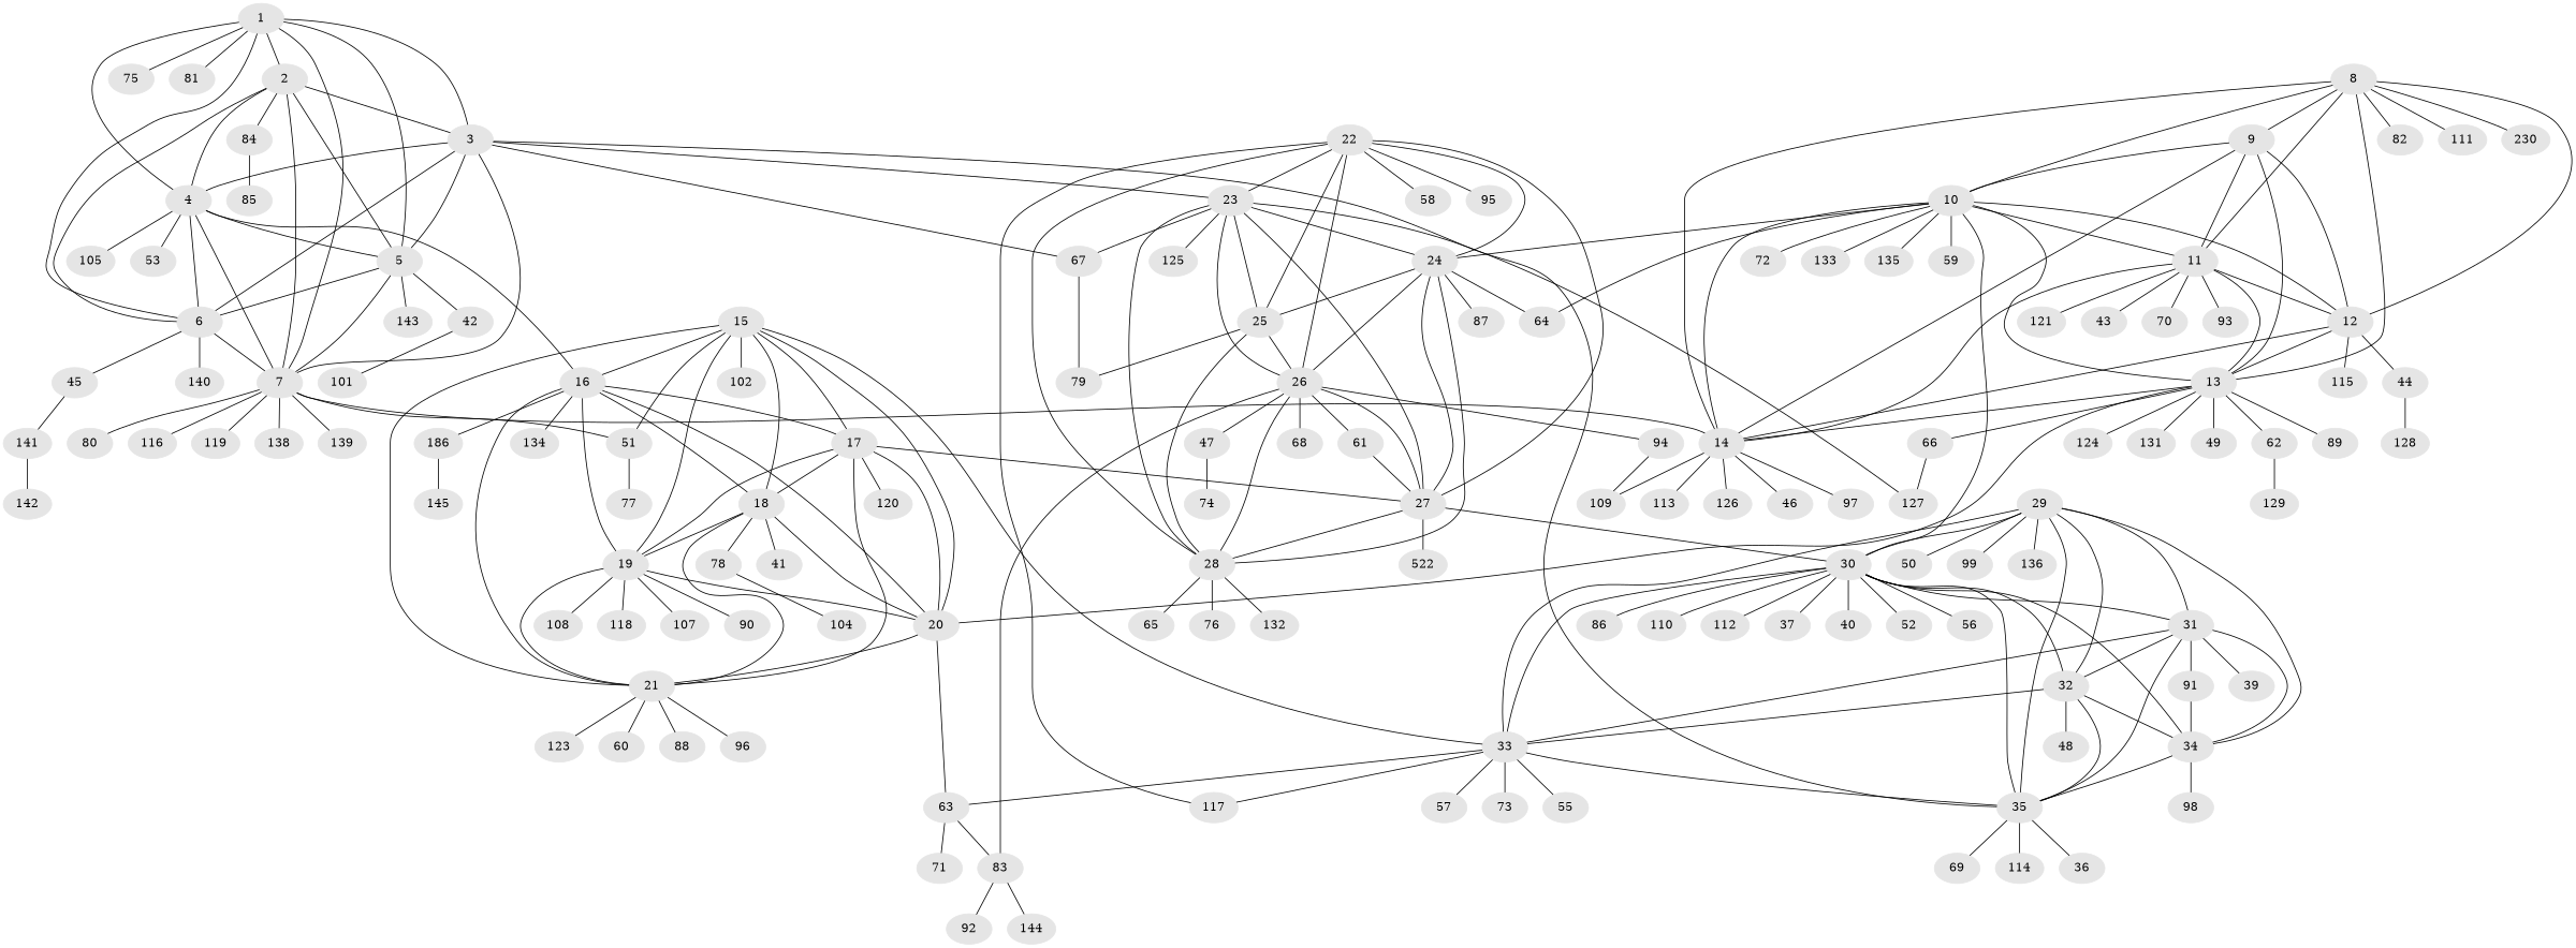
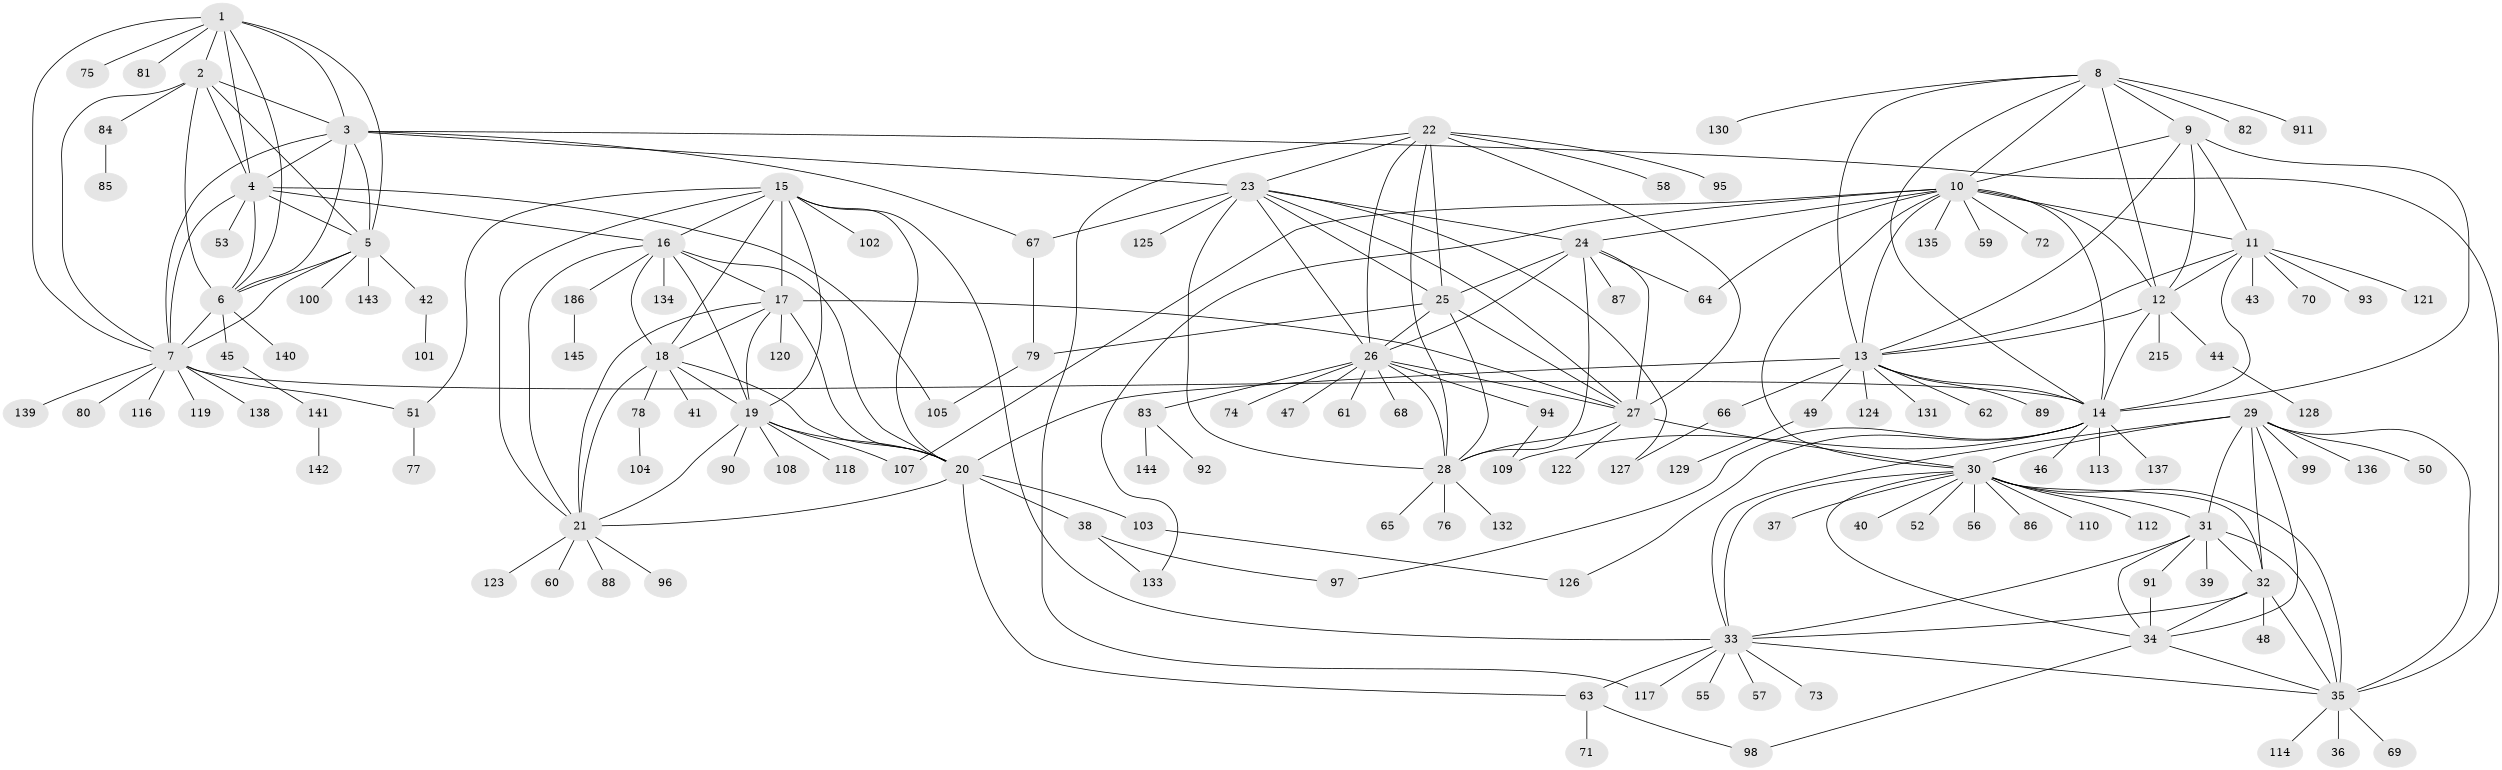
  graph {
    node [color=gray90 style=filled]
    1
    2
    3
    4
    5
    6
    7
    75
    81
    84
    23
    35
    67
    16
    53
    105
    42
+   100
    143
    45
    140
    14
    51
    80
    116
    119
    138
    139
    85
    24
    27
    25
    26
    28
    125
    127
    36
    69
    114
    79
    20
    17
    18
    19
    21
    n46 [label=186]
    134
    101
    141
    46
    97
    109
    113
    126
+   137
    77
    8
    9
    10
    11
    12
    13
    82
-   111
-   130 [label=230]
+   111 [label=911]
+   130
    30
    59
    64
    72
    107
    133
    135
    43
    70
    93
    121
    44
-   115
+   115 [label=215]
    49
    62
    66
    89
    124
    131
    87
    33
    31
    32
    34
    37
    40
    52
    56
    86
    110
    112
    128
+   38
    63
+   103
    129
    15
    102
    120
    41
    78
    90
    108
    118
    60
    88
    96
    123
    117
    55
    57
    73
    145
-   122 [label=522]
+   122
    104
    83
    71
    22
    58
    95
    47
    61
    68
    74
    94
    65
    76
    132
    92
    144
    29
    50
    99
    136
    39
    91
    48
    98
    142
    1 -- 2
    1 -- 3
    1 -- 4
    1 -- 5
    1 -- 6
    1 -- 7
    1 -- 75
    1 -- 81
    2 -- 3
    2 -- 4
    2 -- 5
    2 -- 6
    2 -- 7
    2 -- 84
    3 -- 4
    3 -- 5
    3 -- 6
    3 -- 7
    3 -- 23
    3 -- 35
    3 -- 67
    4 -- 5
    4 -- 6
    4 -- 7
    4 -- 16
    4 -- 53
    4 -- 105
    5 -- 6
    5 -- 7
    5 -- 42
+   5 -- 100
    5 -- 143
    6 -- 7
    6 -- 45
    6 -- 140
    7 -- 14
    7 -- 51
    7 -- 80
    7 -- 116
    7 -- 119
    7 -- 138
    7 -- 139
    84 -- 85
    23 -- 67
    23 -- 24
    23 -- 27
    23 -- 25
    23 -- 26
    23 -- 28
    23 -- 125
    23 -- 127
    35 -- 36
    35 -- 69
    35 -- 114
    67 -- 79
    16 -- 20
    16 -- 17
    16 -- 18
    16 -- 19
    16 -- 21
    16 -- n46
    16 -- 134
    42 -- 101
    45 -- 141
    14 -- 46
    14 -- 97
    14 -- 109
    14 -- 113
    14 -- 126
+   14 -- 137
    51 -- 77
    24 -- 27
    24 -- 25
    24 -- 26
    24 -- 28
    24 -- 64
    24 -- 87
    27 -- 28
    27 -- 30
    27 -- 122
-   61 -- 27
+   25 -- 27
    25 -- 26
    25 -- 28
    25 -- 79
    26 -- 27
    26 -- 28
    26 -- 83
    26 -- 47
    26 -- 61
    26 -- 68
-   47 -- 74
+   26 -- 74
    26 -- 94
    28 -- 65
    28 -- 76
    28 -- 132
+   79 -- 105
    20 -- 21
+   20 -- 38
    20 -- 63
+   20 -- 103
    17 -- 27
    17 -- 20
    17 -- 18
    17 -- 19
    17 -- 21
    17 -- 120
    18 -- 20
    18 -- 19
    18 -- 21
    18 -- 41
    18 -- 78
    19 -- 20
    19 -- 21
    19 -- 107
    19 -- 90
    19 -- 108
    19 -- 118
    21 -- 60
    21 -- 88
    21 -- 96
    21 -- 123
    n46 -- 145
    141 -- 142
    8 -- 14
    8 -- 9
    8 -- 10
-   8 -- 11
    8 -- 12
    8 -- 13
    8 -- 82
    8 -- 111
    8 -- 130
    9 -- 14
    9 -- 10
    9 -- 11
    9 -- 12
    9 -- 13
    10 -- 14
    10 -- 24
    10 -- 11
    10 -- 12
    10 -- 13
    10 -- 30
    10 -- 59
    10 -- 64
    10 -- 72
+   10 -- 107
    10 -- 133
    10 -- 135
    11 -- 14
    11 -- 12
    11 -- 13
    11 -- 43
    11 -- 70
    11 -- 93
    11 -- 121
    12 -- 14
    12 -- 13
    12 -- 44
    12 -- 115
    13 -- 14
    13 -- 20
    13 -- 49
    13 -- 62
    13 -- 66
    13 -- 89
    13 -- 124
    13 -- 131
    30 -- 35
    30 -- 33
    30 -- 31
    30 -- 32
    30 -- 34
    30 -- 37
    30 -- 40
    30 -- 52
    30 -- 56
    30 -- 86
    30 -- 110
    30 -- 112
    44 -- 128
-   62 -- 129
+   49 -- 129
    66 -- 127
    33 -- 35
    33 -- 63
    33 -- 117
    33 -- 55
    33 -- 57
    33 -- 73
    31 -- 35
    31 -- 33
    31 -- 32
    31 -- 34
    31 -- 39
    31 -- 91
    32 -- 35
    32 -- 33
    32 -- 34
    32 -- 48
    34 -- 35
    34 -- 98
-   63 -- 83
+   38 -- 97
+   38 -- 133
+   63 -- 98
    63 -- 71
+   103 -- 126
    15 -- 16
    15 -- 51
    15 -- 20
    15 -- 17
    15 -- 18
    15 -- 19
    15 -- 21
    15 -- 33
    15 -- 102
    78 -- 104
    83 -- 92
    83 -- 144
    22 -- 23
-   22 -- 24
    22 -- 27
    22 -- 25
    22 -- 26
    22 -- 28
    22 -- 117
    22 -- 58
    22 -- 95
    94 -- 109
    29 -- 35
    29 -- 30
    29 -- 33
    29 -- 31
    29 -- 32
    29 -- 34
    29 -- 50
    29 -- 99
    29 -- 136
    91 -- 34
  }
